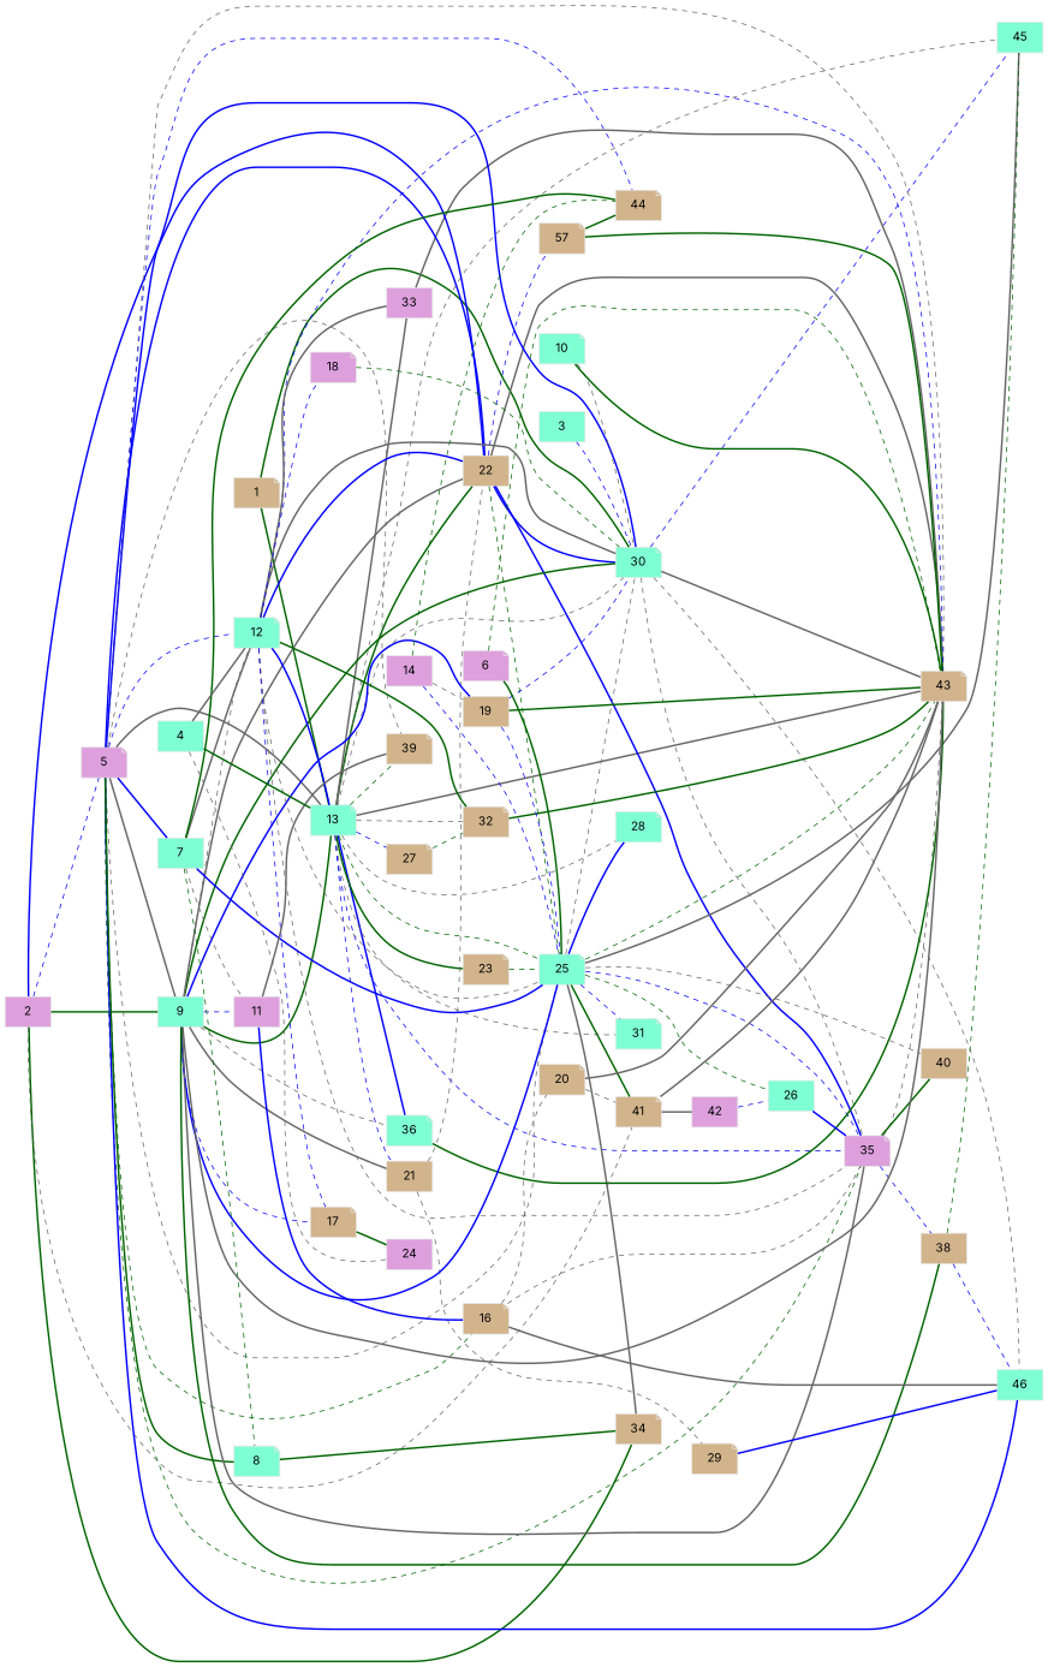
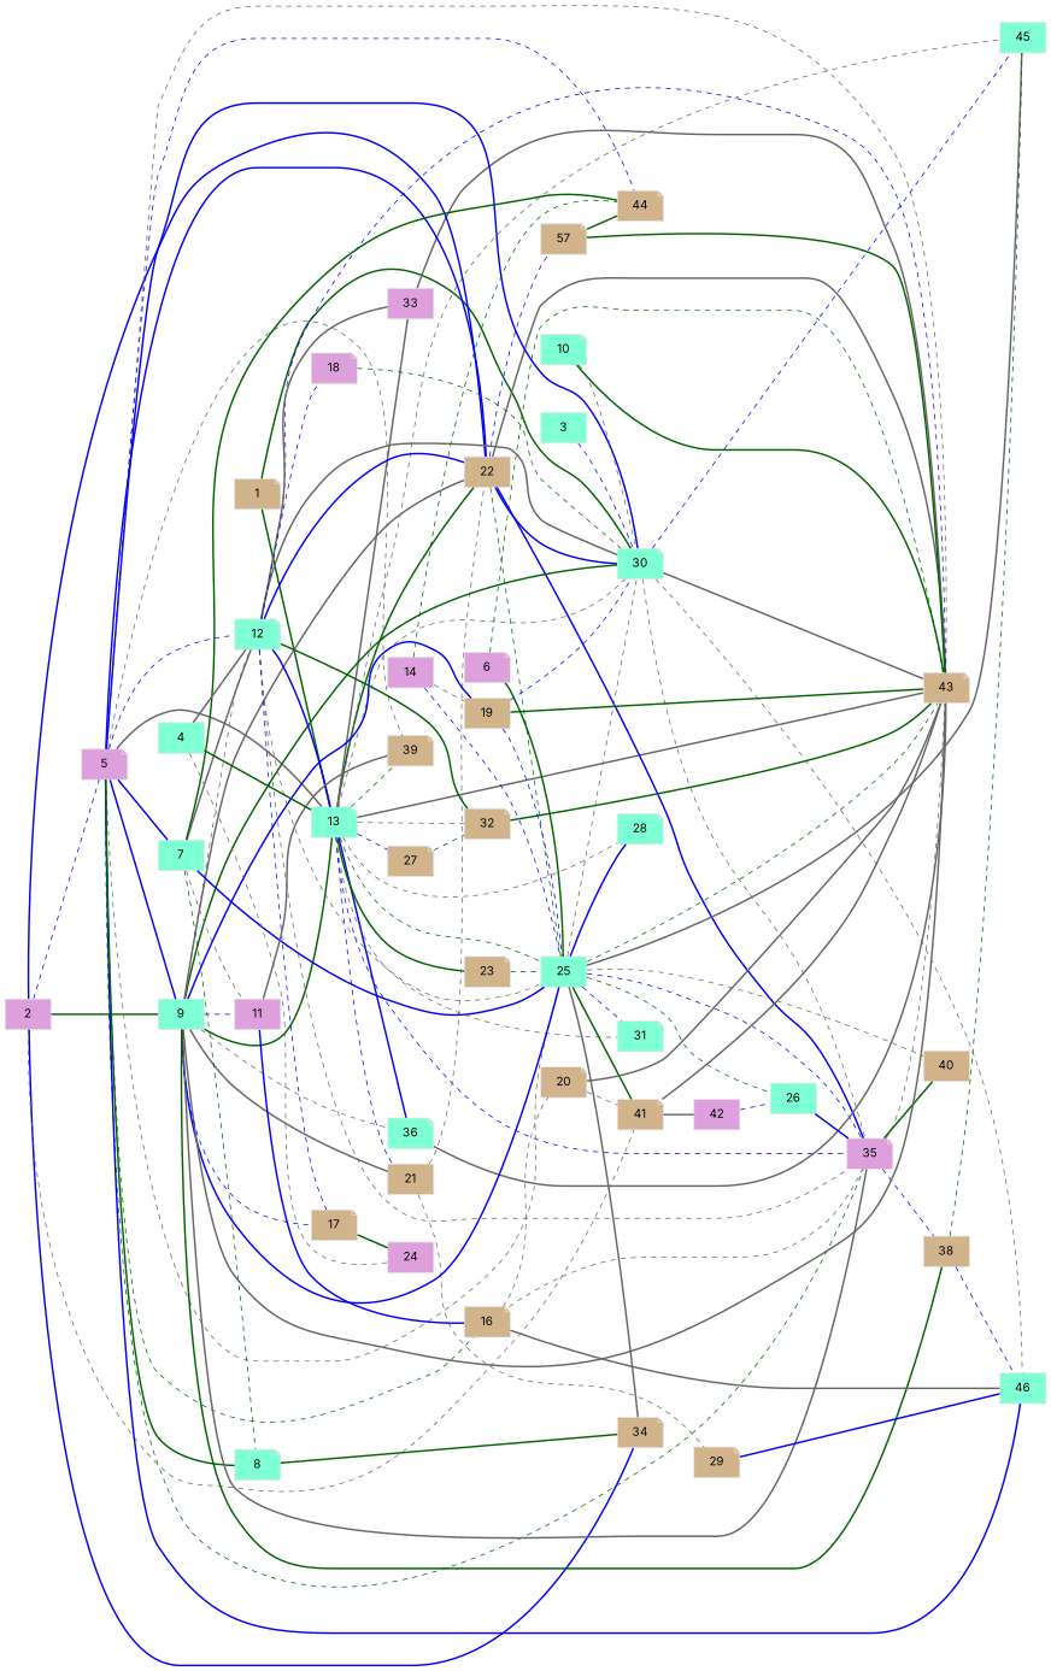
  graph {
    fontname=Inter
    rankdir=LR
    node [color=gray90 fillcolor=tan fontname=Inter shape=note style=filled]
    edge [color=gray40 fontname=Inter style=dashed weight=1.0]
    13 [fillcolor=aquamarine]
    1
    30 [fillcolor=aquamarine]
    22 [shape=box]
-   25 [fillcolor=aquamarine]
+   25 [fillcolor=aquamarine shape=box]
    35 [fillcolor=plum]
    39
    43
    21 [shape=box]
    36 [fillcolor=aquamarine]
    32
    33 [fillcolor=plum shape=box]
    23
    27
    28 [fillcolor=aquamarine]
    31 [fillcolor=aquamarine]
    45 [fillcolor=aquamarine shape=box]
    46 [fillcolor=aquamarine shape=box]
    2 [fillcolor=plum shape=box]
    5 [fillcolor=plum]
    9 [fillcolor=aquamarine shape=box]
    34
    41
    12 [fillcolor=aquamarine]
    7 [fillcolor=aquamarine shape=box]
    8 [fillcolor=aquamarine]
    16
    44
    11 [fillcolor=plum shape=box]
    17
    19 [shape=box]
    38 [shape=box]
    n33 [label=57]
    42 [fillcolor=plum shape=box]
    3 [fillcolor=aquamarine shape=box]
    4 [fillcolor=aquamarine shape=box]
    24 [fillcolor=plum shape=box]
    18 [fillcolor=plum]
    20
    26 [fillcolor=aquamarine shape=box]
    40 [shape=box]
    6 [fillcolor=plum]
    29
    10 [fillcolor=aquamarine]
    14 [fillcolor=plum shape=box]
    13 -- 30
    13 -- 22 [color=darkgreen style=bold]
    13 -- 25 [color=darkgreen weight=2.0]
    13 -- 35 [color=blue]
    13 -- 39 [color=darkgreen]
    13 -- 43 [style=bold]
    13 -- 21 [color=blue]
    13 -- 36 [color=blue style=bold]
    13 -- 32 [weight=2.0]
    13 -- 33 [style=bold]
    13 -- 23 [color=darkgreen style=bold]
    13 -- 27 [color=blue]
    13 -- 28
    13 -- 31
    13 -- 45
    1 -- 13 [color=darkgreen style=bold]
    1 -- 30 [color=darkgreen style=bold]
    30 -- 35 [weight=2.0]
    30 -- 43 [style=bold]
    30 -- 45 [color=blue weight=2.0]
    30 -- 46 [weight=2.0]
    22 -- 30 [color=blue style=bold weight=2.0]
    22 -- 25 [color=darkgreen]
    22 -- 35 [color=blue style=bold weight=3.0]
    22 -- 43 [style=bold]
    22 -- n33 [color=blue]
    25 -- 30
    25 -- 35 [color=blue]
    25 -- 43 [color=darkgreen]
    25 -- 28 [color=blue style=bold]
    25 -- 31 [color=blue]
    25 -- 45 [style=bold]
    25 -- 34 [style=bold]
    25 -- 41 [color=darkgreen style=bold]
    25 -- 26 [color=darkgreen weight=2.0]
    25 -- 40
    35 -- 43
    35 -- 38 [color=blue]
    35 -- 40 [color=darkgreen style=bold]
    21 -- 22
    21 -- 29
-   36 -- 43 [color=darkgreen style=bold]
+   36 -- 43 [style=bold]
    32 -- 43 [color=darkgreen style=bold]
    33 -- 43 [style=bold]
    23 -- 25 [color=darkgreen weight=2.0]
    27 -- 32 [color=darkgreen]
    2 -- 22 [color=blue style=bold]
    2 -- 5 [color=blue]
    2 -- 9 [color=darkgreen style=bold]
-   2 -- 34 [color=darkgreen style=bold]
+   2 -- 34 [color=blue style=bold]
    2 -- 41
    5 -- 13 [style=bold]
    5 -- 30 [color=blue style=bold]
    5 -- 22 [color=blue style=bold weight=2.0]
    5 -- 25 [weight=2.0]
    5 -- 35 [color=darkgreen]
    5 -- 39
    5 -- 43
    5 -- 46 [color=blue style=bold]
-   5 -- 9 [style=bold]
+   5 -- 9 [color=blue style=bold]
    5 -- 12 [color=blue weight=2.0]
    5 -- 7 [color=blue style=bold]
    5 -- 8 [color=darkgreen style=bold]
    5 -- 16 [color=darkgreen]
    5 -- 44 [color=blue]
    9 -- 13 [color=darkgreen style=bold]
    9 -- 30 [color=darkgreen style=bold weight=2.0]
    9 -- 22 [style=bold weight=2.0]
    9 -- 25 [color=blue style=bold weight=2.0]
    9 -- 35 [style=bold]
    9 -- 43 [style=bold weight=2.0]
    9 -- 21 [style=bold]
    9 -- 36
    9 -- 12 [weight=4.0]
    9 -- 11 [color=blue]
    9 -- 17 [color=blue]
    9 -- 19 [color=blue style=bold]
    9 -- 38 [color=darkgreen style=bold]
    41 -- 43 [style=bold]
    41 -- 42 [style=bold]
    12 -- 13 [color=blue style=bold weight=3.0]
    12 -- 30 [style=bold weight=2.0]
    12 -- 22 [color=blue style=bold weight=2.0]
    12 -- 25 [weight=3.0]
    12 -- 35 [weight=2.0]
    12 -- 43 [color=blue weight=3.0]
    12 -- 32 [color=darkgreen style=bold]
    12 -- 33 [style=bold]
    12 -- 17 [color=blue]
    12 -- 18 [color=blue]
    7 -- 25 [color=blue style=bold]
    7 -- 12 [style=bold]
    7 -- 8 [color=darkgreen]
    7 -- 44 [color=darkgreen style=bold]
    7 -- 11
    8 -- 34 [color=darkgreen style=bold]
    16 -- 35
    16 -- 46 [style=bold weight=2.0]
    16 -- 20
    11 -- 39 [style=bold]
    11 -- 16 [color=blue style=bold]
    17 -- 24 [color=darkgreen style=bold]
    19 -- 30 [color=blue]
    19 -- 25 [color=blue]
    19 -- 43 [color=darkgreen style=bold weight=2.0]
    38 -- 45 [color=darkgreen]
    38 -- 46 [color=blue]
    n33 -- 43 [color=darkgreen style=bold]
    n33 -- 44 [color=darkgreen style=bold]
    42 -- 26 [color=blue]
    3 -- 30 [color=blue]
    4 -- 13 [color=darkgreen style=bold]
    4 -- 12 [style=bold]
    4 -- 24
    18 -- 30 [color=darkgreen]
    20 -- 43 [style=bold]
    20 -- 41
    26 -- 35 [color=blue style=bold]
    6 -- 25 [color=darkgreen style=bold]
    6 -- 43 [color=darkgreen]
    29 -- 46 [color=blue style=bold]
    10 -- 30
    10 -- 43 [color=darkgreen style=bold]
    14 -- 25 [color=blue]
    14 -- 44 [color=darkgreen]
    14 -- 19
  }
